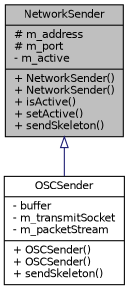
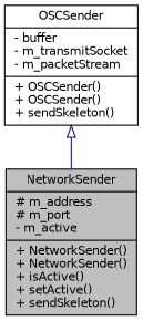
  digraph {
    node [color=black fontname=Helvetica fontsize=10 shape=record style=filled]
    n1 [fillcolor=grey75 fontcolor=black height=0.2 label="{NetworkSender\n|# m_address\l# m_port\l- m_active\l|+ NetworkSender()\l+ NetworkSender()\l+ isActive()\l+ setActive()\l+ sendSkeleton()\l}" width=0.4]
    n2 [fillcolor=white height=0.2 label="{OSCSender\n|- buffer\l- m_transmitSocket\l- m_packetStream\l|+ OSCSender()\l+ OSCSender()\l+ sendSkeleton()\l}" width=0.4]
-   n1 -> n2 [arrowtail=onormal color=midnightblue dir=back fontname=Helvetica fontsize=10 labelfontname=Helvetica labelfontsize=10 style=solid]
+   n2 -> n1 [arrowtail=onormal color=midnightblue dir=back fontname=Helvetica fontsize=10 labelfontname=Helvetica labelfontsize=10 style=solid]
  }
